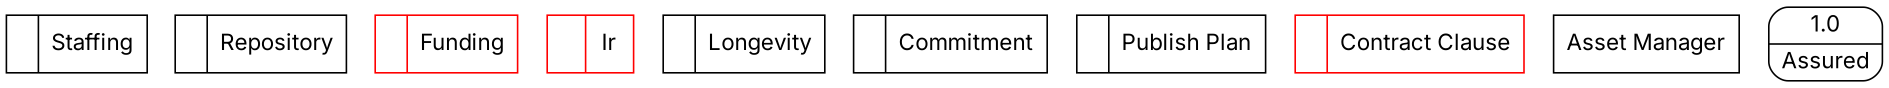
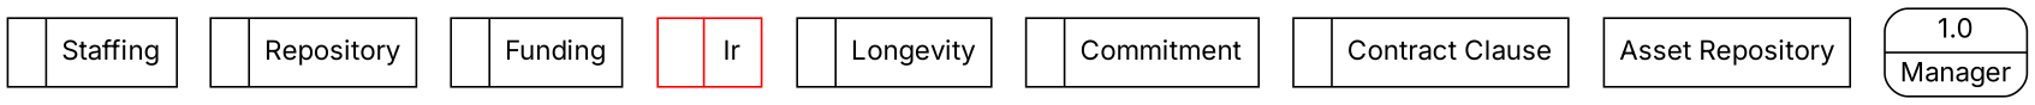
  digraph {
    fontname=Inter
    node [shape=record fontname=Inter]
    n1 [label="<f0>  |<f1> Staffing "]
    n2 [label="<f0>  |<f1> Repository "]
-   n3 [color=red label="<f0>  |<f1> Funding "]
+   n3 [color=black label="<f0>  |<f1> Funding "]
    n4 [color=red label="<f0>  |<f1> Ir "]
    n5 [label="<f0>  |<f1> Longevity "]
    n6 [label="<f0>  |<f1> Commitment "]
-   n7 [label="<f0>  |<f1> Publish Plan "]
-   n8 [label="<f0>  |<f1> Contract Clause " color=red]
-   n9 [label="Asset Manager" shape=box]
-   n10 [label="{<f0> 1.0|<f1> Assured }" shape=Mrecord]
+   n8 [label="<f0>  |<f1> Contract Clause "]
+   n9 [label="Asset Repository" shape=box]
+   n10 [label="{<f0> 1.0|<f1> Manager }" shape=Mrecord]
  }
